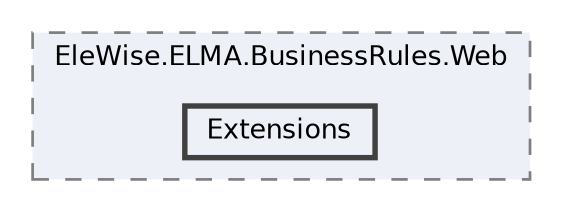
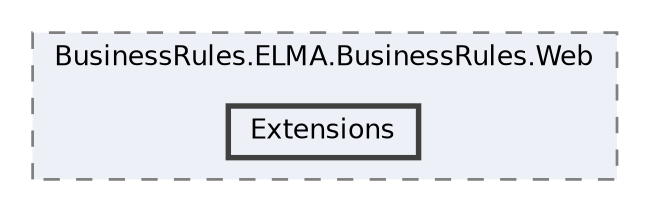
  digraph {
    compound=true
    n1 [color=grey25 fillcolor="#edf0f7" fontname=Helvetica fontsize=10 height=0.2 label=Extensions shape=box style="filled,bold" width=0.4]
    subgraph cluster_1 {
      bgcolor="#edf0f7"
      fontname=Helvetica
      fontsize=10
-     label="EleWise.ELMA.BusinessRules.Web"
+     label="BusinessRules.ELMA.BusinessRules.Web"
      pencolor=grey50
      style="filled,dashed"
      n1
    }
  }
